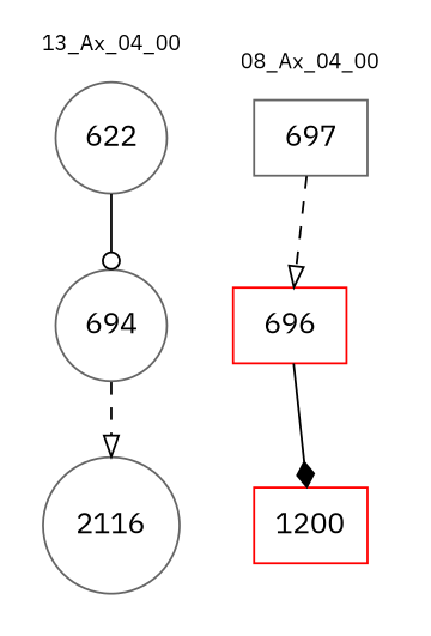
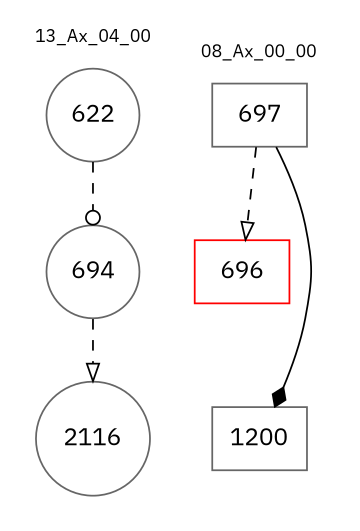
  digraph {
    fontname="IBM Plex Sans"
    node [color=gray40 fontname="IBM Plex Sans" shape=circle]
    edge [arrowhead=onormal color=black fontname="IBM Plex Sans" style=solid]
    n1 [label=622]
    n2 [label=694]
    n3 [label=2116]
    n4 [label=697 shape=box]
    n5 [color=red label=696 shape=box]
-   n6 [color=red label=1200 shape=box]
+   n6 [label=1200 shape=box]
    subgraph cluster_1 {
      color=white
      fontsize=10
      label="13_Ax_04_00"
      n1
      n2
      n3
    }
    subgraph cluster_2 {
      color=white
      fontsize=10
-     label="08_Ax_04_00"
+     label="08_Ax_00_00"
      n4
      n5
      n6
    }
-   n1 -> n2 [arrowhead=odot]
+   n1 -> n2 [arrowhead=odot style=dashed]
    n2 -> n3 [style=dashed]
    n4 -> n5 [style=dashed]
-   n5 -> n6 [arrowhead=diamond]
+   n4 -> n6 [arrowhead=diamond]
  }
